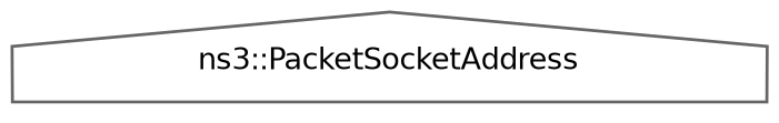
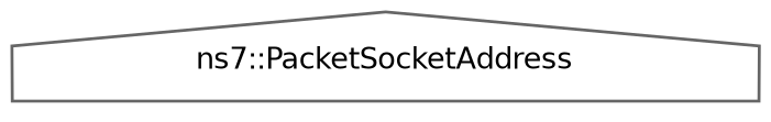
  digraph {
    rankdir=LR
-   n1 [color=gray40 fillcolor=white fontname=Helvetica fontsize=10 height=0.2 label="ns3::PacketSocketAddress" shape=house style=filled width=0.4]
+   n1 [color=gray40 fillcolor=white fontname=Helvetica fontsize=10 height=0.2 label="ns7::PacketSocketAddress" shape=house style=filled width=0.4]
  }
